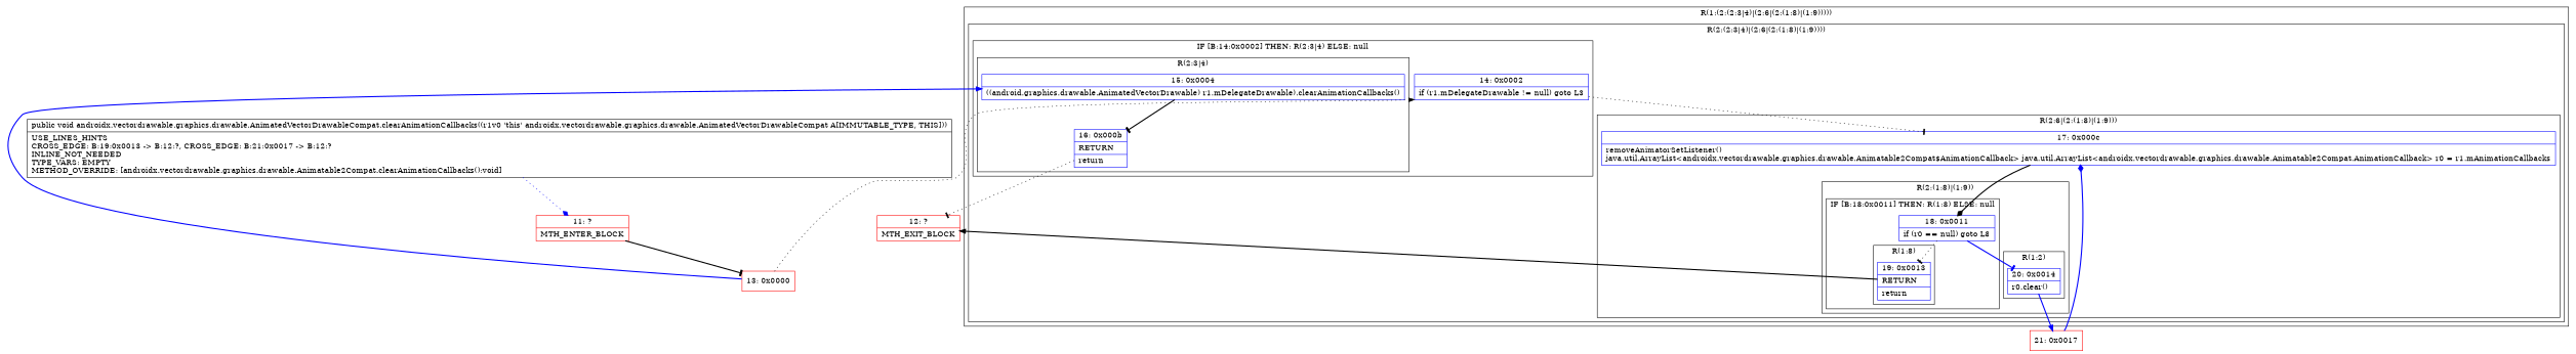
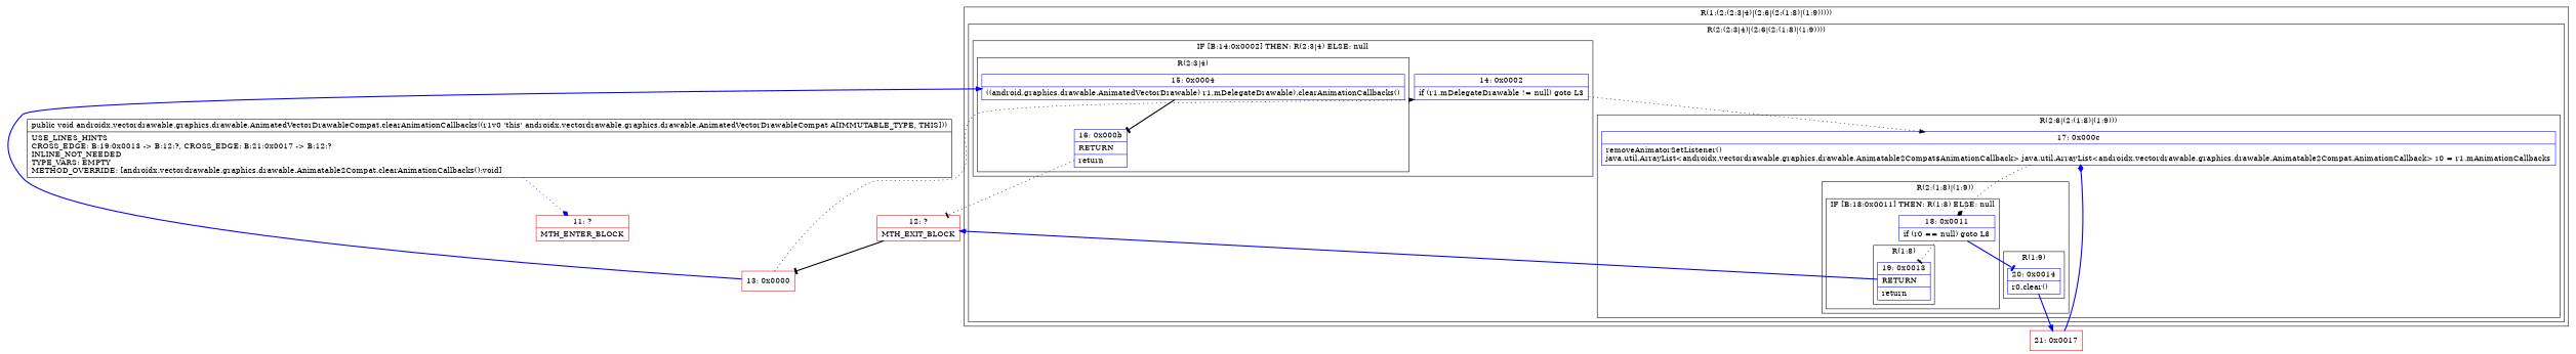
  digraph {
    node [color=blue shape=record]
    edge [arrowhead=tee color=black style=bold]
    n1 [label="{15\:\ 0x0004|((android.graphics.drawable.AnimatedVectorDrawable) r1.mDelegateDrawable).clearAnimationCallbacks()\l}"]
    n2 [label="{16\:\ 0x000b|RETURN\l|return\l}"]
    n3 [label="{14\:\ 0x0002|if (r1.mDelegateDrawable != null) goto L3\l}"]
    n4 [label="{19\:\ 0x0013|RETURN\l|return\l}"]
    n5 [label="{18\:\ 0x0011|if (r0 == null) goto L8\l}"]
    n6 [label="{20\:\ 0x0014|r0.clear()\l}"]
    n7 [label="{17\:\ 0x000c|removeAnimatorSetListener()\ljava.util.ArrayList\<androidx.vectordrawable.graphics.drawable.Animatable2Compat$AnimationCallback\> java.util.ArrayList\<androidx.vectordrawable.graphics.drawable.Animatable2Compat.AnimationCallback\> r0 = r1.mAnimationCallbacks\l}"]
    n8 [color=red label="{12\:\ ?|MTH_EXIT_BLOCK\l}"]
    n9 [color=red label="{21\:\ 0x0017}"]
    n10 [color=red label="{11\:\ ?|MTH_ENTER_BLOCK\l}"]
    n11 [color=red label="{13\:\ 0x0000}"]
    n12 [label="{public void androidx.vectordrawable.graphics.drawable.AnimatedVectorDrawableCompat.clearAnimationCallbacks((r1v0 'this' androidx.vectordrawable.graphics.drawable.AnimatedVectorDrawableCompat A[IMMUTABLE_TYPE, THIS]))  | USE_LINES_HINTS\lCROSS_EDGE: B:19:0x0013 \-\> B:12:?, CROSS_EDGE: B:21:0x0017 \-\> B:12:?\lINLINE_NOT_NEEDED\lTYPE_VARS: EMPTY\lMETHOD_OVERRIDE: [androidx.vectordrawable.graphics.drawable.Animatable2Compat.clearAnimationCallbacks():void]\l}" color=""]
    subgraph cluster_1 {
      label="R(1:(2:(2:3|4)|(2:6|(2:(1:8)|(1:9)))))"
      subgraph cluster_2 {
        label="R(2:(2:3|4)|(2:6|(2:(1:8)|(1:9))))"
        subgraph cluster_3 {
          label="IF [B:14:0x0002] THEN: R(2:3|4) ELSE: null"
          n3
          subgraph cluster_4 {
            label="R(2:3|4)"
            n1
            n2
          }
        }
        subgraph cluster_5 {
          label="R(2:6|(2:(1:8)|(1:9)))"
          n7
          subgraph cluster_6 {
            label="R(2:(1:8)|(1:9))"
            subgraph cluster_7 {
              label="IF [B:18:0x0011] THEN: R(1:8) ELSE: null"
              n5
              subgraph cluster_8 {
                label="R(1:8)"
                n4
              }
            }
            subgraph cluster_9 {
-             label="R(1:2)"
+             label="R(1:9)"
              n6
            }
          }
        }
      }
    }
    n1 -> n2
    n2 -> n8 [style=dotted]
-   n3 -> n7 [style=dotted]
-   n4 -> n8 [arrowhead=normal]
+   n3 -> n7 [arrowhead=normal style=dotted]
+   n4 -> n8 [arrowhead=normal color=blue]
    n5 -> n4 [style=dotted]
    n5 -> n6 [color=blue]
    n6 -> n9 [arrowhead=normal color=blue]
-   n7 -> n5 [arrowhead=diamond]
+   n7 -> n5 [arrowhead=diamond style=dotted]
    n9 -> n7 [arrowhead=diamond color=blue]
-   n10 -> n11
+   n8 -> n11
    n11 -> n1 [arrowhead=normal color=blue]
    n11 -> n3 [arrowhead=normal style=dotted]
    n12 -> n10 [arrowhead=diamond color=blue style=dotted]
  }
